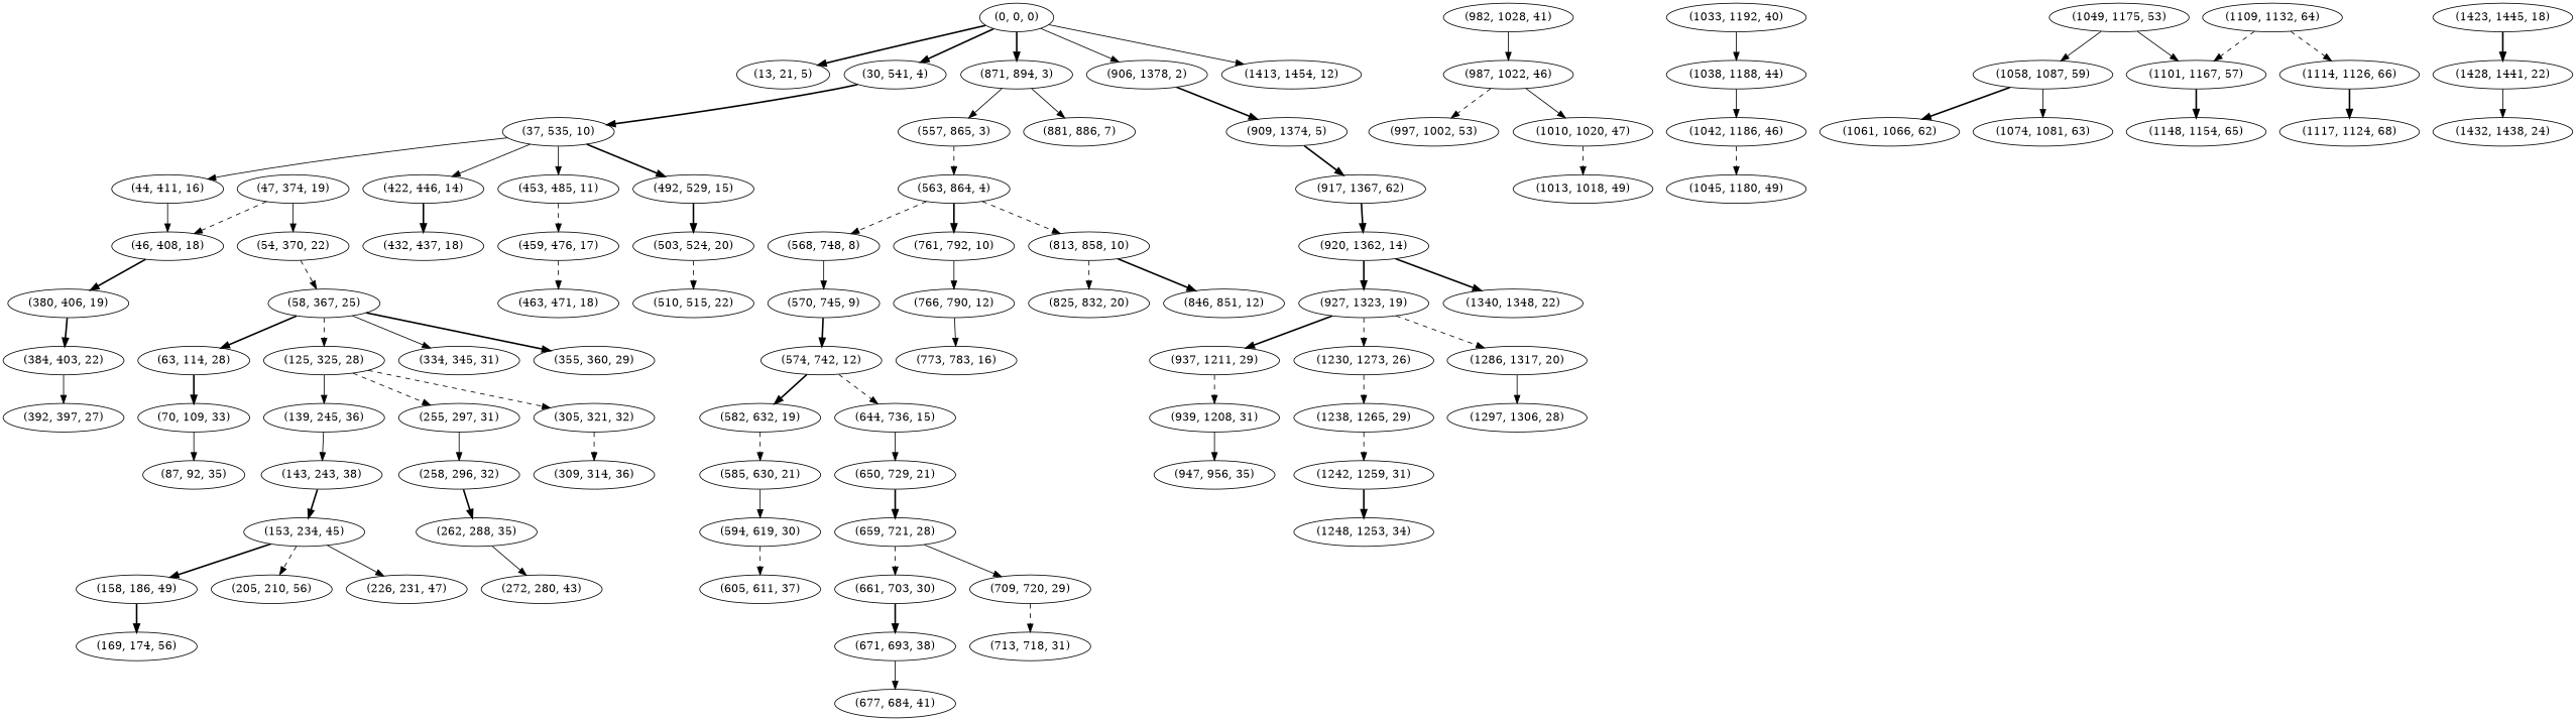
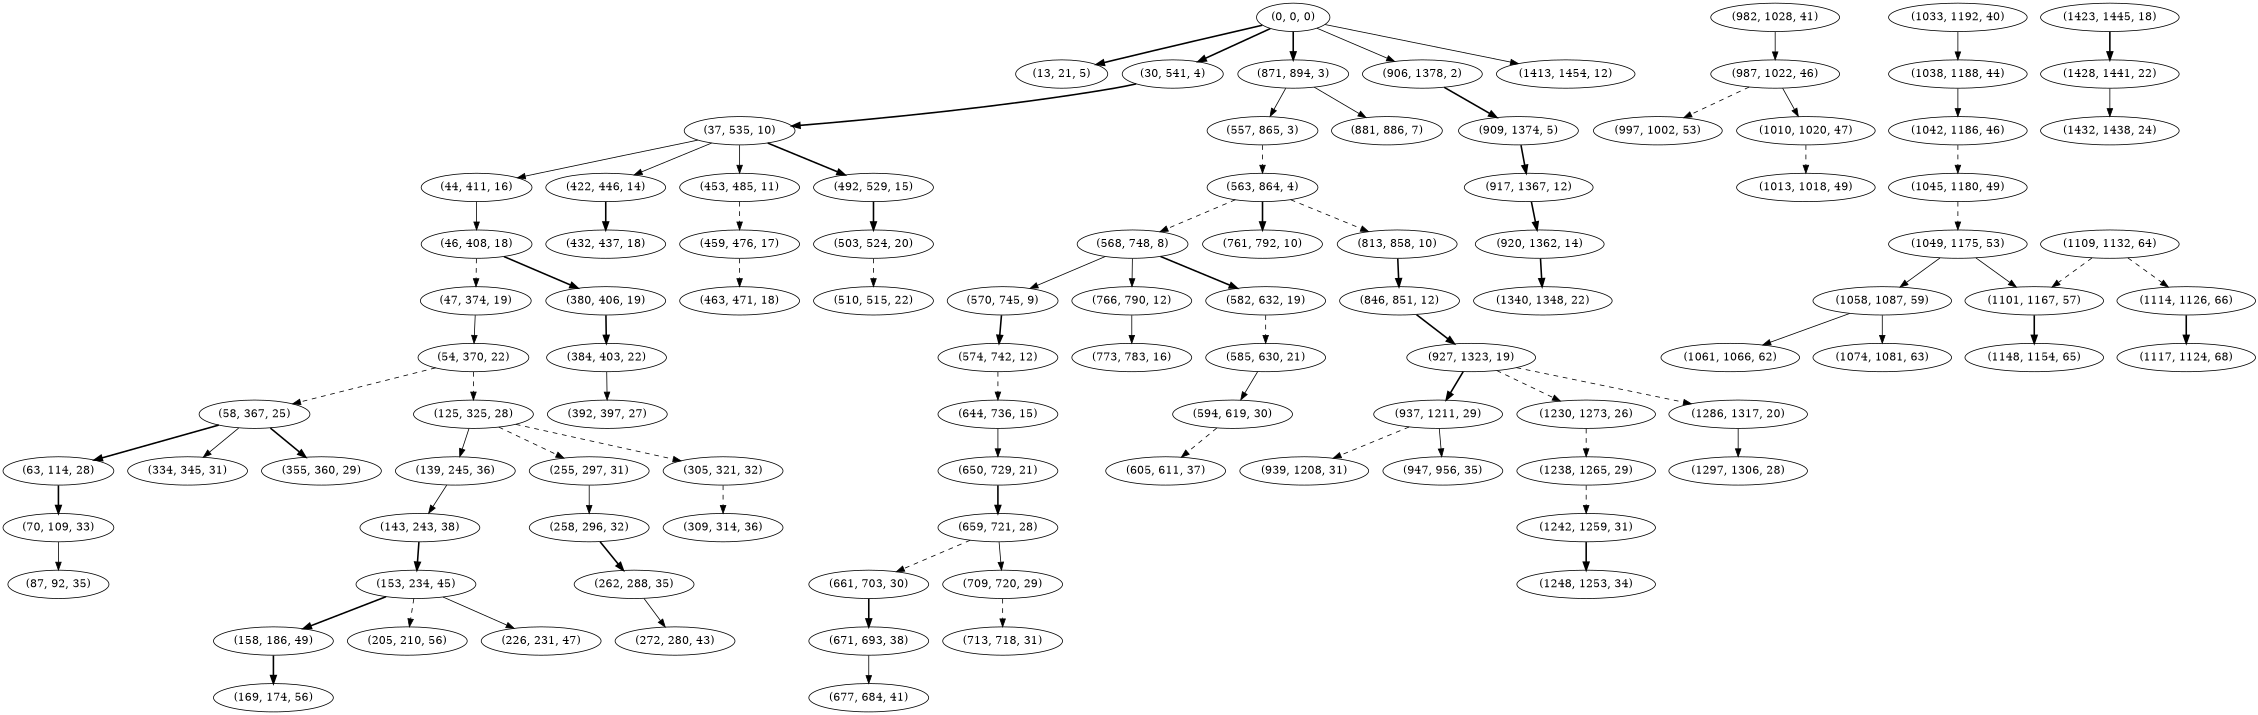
  digraph {
    edge [style=solid]
    "(0, 0, 0)"
    "(13, 21, 5)"
    "(30, 541, 4)"
    "(871, 894, 3)"
    "(906, 1378, 2)"
    "(1413, 1454, 12)"
    "(37, 535, 10)"
    "(557, 865, 3)"
    "(563, 864, 4)"
    "(881, 886, 7)"
    "(909, 1374, 5)"
    "(44, 411, 16)"
    "(422, 446, 14)"
    "(453, 485, 11)"
    "(492, 529, 15)"
    "(46, 408, 18)"
    "(432, 437, 18)"
    "(459, 476, 17)"
    "(503, 524, 20)"
    "(47, 374, 19)"
    "(380, 406, 19)"
    "(54, 370, 22)"
    "(384, 403, 22)"
    "(58, 367, 25)"
    "(63, 114, 28)"
    "(125, 325, 28)"
    "(334, 345, 31)"
    "(355, 360, 29)"
    "(70, 109, 33)"
    "(139, 245, 36)"
    "(255, 297, 31)"
    "(305, 321, 32)"
    "(87, 92, 35)"
    "(143, 243, 38)"
    "(258, 296, 32)"
    "(309, 314, 36)"
    "(153, 234, 45)"
    "(158, 186, 49)"
    "(205, 210, 56)"
    "(226, 231, 47)"
    "(169, 174, 56)"
    "(262, 288, 35)"
    "(272, 280, 43)"
    "(392, 397, 27)"
    "(463, 471, 18)"
    "(510, 515, 22)"
    "(568, 748, 8)"
    "(761, 792, 10)"
    "(813, 858, 10)"
    "(570, 745, 9)"
    "(766, 790, 12)"
-   "(825, 832, 20)"
    "(846, 851, 12)"
    "(574, 742, 12)"
    "(582, 632, 19)"
    "(644, 736, 15)"
    "(585, 630, 21)"
    "(650, 729, 21)"
    "(594, 619, 30)"
    "(605, 611, 37)"
    "(659, 721, 28)"
    "(661, 703, 30)"
    "(709, 720, 29)"
    "(671, 693, 38)"
    "(713, 718, 31)"
    "(677, 684, 41)"
    "(773, 783, 16)"
-   "(917, 1367, 12)" [label="(917, 1367, 62)"]
+   "(917, 1367, 12)"
    "(920, 1362, 14)"
    "(927, 1323, 19)"
    "(1340, 1348, 22)"
    "(937, 1211, 29)"
    "(1230, 1273, 26)"
    "(1286, 1317, 20)"
    "(939, 1208, 31)"
    "(1238, 1265, 29)"
    "(1297, 1306, 28)"
    "(947, 956, 35)"
    "(982, 1028, 41)"
    "(987, 1022, 46)"
    "(1033, 1192, 40)"
    "(1038, 1188, 44)"
    "(997, 1002, 53)"
    "(1010, 1020, 47)"
    "(1013, 1018, 49)"
    "(1042, 1186, 46)"
    "(1045, 1180, 49)"
    "(1049, 1175, 53)"
    "(1058, 1087, 59)"
    "(1101, 1167, 57)"
    "(1061, 1066, 62)"
    "(1074, 1081, 63)"
    "(1148, 1154, 65)"
    "(1109, 1132, 64)"
    "(1114, 1126, 66)"
    "(1117, 1124, 68)"
    "(1242, 1259, 31)"
    "(1248, 1253, 34)"
    "(1423, 1445, 18)"
    "(1428, 1441, 22)"
    "(1432, 1438, 24)"
    "(0, 0, 0)" -> "(13, 21, 5)" [style=bold]
    "(0, 0, 0)" -> "(30, 541, 4)" [style=bold]
    "(0, 0, 0)" -> "(871, 894, 3)" [style=bold]
    "(0, 0, 0)" -> "(906, 1378, 2)"
    "(0, 0, 0)" -> "(1413, 1454, 12)"
    "(30, 541, 4)" -> "(37, 535, 10)" [style=bold]
    "(871, 894, 3)" -> "(557, 865, 3)"
    "(871, 894, 3)" -> "(881, 886, 7)"
    "(906, 1378, 2)" -> "(909, 1374, 5)" [style=bold]
    "(37, 535, 10)" -> "(44, 411, 16)"
    "(37, 535, 10)" -> "(422, 446, 14)"
    "(37, 535, 10)" -> "(453, 485, 11)"
    "(37, 535, 10)" -> "(492, 529, 15)" [style=bold]
    "(557, 865, 3)" -> "(563, 864, 4)" [style=dashed]
    "(563, 864, 4)" -> "(568, 748, 8)" [style=dashed]
    "(563, 864, 4)" -> "(761, 792, 10)" [style=bold]
    "(563, 864, 4)" -> "(813, 858, 10)" [style=dashed]
    "(909, 1374, 5)" -> "(917, 1367, 12)" [style=bold]
    "(44, 411, 16)" -> "(46, 408, 18)"
    "(422, 446, 14)" -> "(432, 437, 18)" [style=bold]
    "(453, 485, 11)" -> "(459, 476, 17)" [style=dashed]
    "(492, 529, 15)" -> "(503, 524, 20)" [style=bold]
-   "(47, 374, 19)" -> "(46, 408, 18)" [style=dashed]
+   "(46, 408, 18)" -> "(47, 374, 19)" [style=dashed]
    "(46, 408, 18)" -> "(380, 406, 19)" [style=bold]
    "(459, 476, 17)" -> "(463, 471, 18)" [style=dashed]
    "(503, 524, 20)" -> "(510, 515, 22)" [style=dashed]
    "(47, 374, 19)" -> "(54, 370, 22)"
    "(380, 406, 19)" -> "(384, 403, 22)" [style=bold]
    "(54, 370, 22)" -> "(58, 367, 25)" [style=dashed]
    "(384, 403, 22)" -> "(392, 397, 27)"
    "(58, 367, 25)" -> "(63, 114, 28)" [style=bold]
-   "(58, 367, 25)" -> "(125, 325, 28)" [style=dashed]
+   "(54, 370, 22)" -> "(125, 325, 28)" [style=dashed]
    "(58, 367, 25)" -> "(334, 345, 31)"
    "(58, 367, 25)" -> "(355, 360, 29)" [style=bold]
    "(63, 114, 28)" -> "(70, 109, 33)" [style=bold]
    "(125, 325, 28)" -> "(139, 245, 36)"
    "(125, 325, 28)" -> "(255, 297, 31)" [style=dashed]
    "(125, 325, 28)" -> "(305, 321, 32)" [style=dashed]
    "(70, 109, 33)" -> "(87, 92, 35)"
    "(139, 245, 36)" -> "(143, 243, 38)"
    "(255, 297, 31)" -> "(258, 296, 32)"
    "(305, 321, 32)" -> "(309, 314, 36)" [style=dashed]
    "(143, 243, 38)" -> "(153, 234, 45)" [style=bold]
    "(258, 296, 32)" -> "(262, 288, 35)" [style=bold]
    "(153, 234, 45)" -> "(158, 186, 49)" [style=bold]
    "(153, 234, 45)" -> "(205, 210, 56)" [style=dashed]
    "(153, 234, 45)" -> "(226, 231, 47)"
    "(158, 186, 49)" -> "(169, 174, 56)" [style=bold]
    "(262, 288, 35)" -> "(272, 280, 43)"
    "(568, 748, 8)" -> "(570, 745, 9)"
-   "(761, 792, 10)" -> "(766, 790, 12)"
-   "(813, 858, 10)" -> "(825, 832, 20)" [style=dashed]
+   "(568, 748, 8)" -> "(766, 790, 12)"
    "(813, 858, 10)" -> "(846, 851, 12)" [style=bold]
    "(570, 745, 9)" -> "(574, 742, 12)" [style=bold]
    "(766, 790, 12)" -> "(773, 783, 16)"
-   "(574, 742, 12)" -> "(582, 632, 19)" [style=bold]
+   "(568, 748, 8)" -> "(582, 632, 19)" [style=bold]
    "(574, 742, 12)" -> "(644, 736, 15)" [style=dashed]
    "(582, 632, 19)" -> "(585, 630, 21)" [style=dashed]
    "(644, 736, 15)" -> "(650, 729, 21)"
    "(585, 630, 21)" -> "(594, 619, 30)"
    "(650, 729, 21)" -> "(659, 721, 28)" [style=bold]
    "(594, 619, 30)" -> "(605, 611, 37)" [style=dashed]
    "(659, 721, 28)" -> "(661, 703, 30)" [style=dashed]
    "(659, 721, 28)" -> "(709, 720, 29)"
    "(661, 703, 30)" -> "(671, 693, 38)" [style=bold]
    "(709, 720, 29)" -> "(713, 718, 31)" [style=dashed]
    "(671, 693, 38)" -> "(677, 684, 41)"
    "(917, 1367, 12)" -> "(920, 1362, 14)" [style=bold]
-   "(920, 1362, 14)" -> "(927, 1323, 19)" [style=bold]
+   "(846, 851, 12)" -> "(927, 1323, 19)" [style=bold]
    "(920, 1362, 14)" -> "(1340, 1348, 22)" [style=bold]
    "(927, 1323, 19)" -> "(937, 1211, 29)" [style=bold]
    "(927, 1323, 19)" -> "(1230, 1273, 26)" [style=dashed]
    "(927, 1323, 19)" -> "(1286, 1317, 20)" [style=dashed]
    "(937, 1211, 29)" -> "(939, 1208, 31)" [style=dashed]
    "(1230, 1273, 26)" -> "(1238, 1265, 29)" [style=dashed]
    "(1286, 1317, 20)" -> "(1297, 1306, 28)"
-   "(939, 1208, 31)" -> "(947, 956, 35)"
+   "(937, 1211, 29)" -> "(947, 956, 35)"
    "(1238, 1265, 29)" -> "(1242, 1259, 31)" [style=dashed]
    "(982, 1028, 41)" -> "(987, 1022, 46)"
    "(987, 1022, 46)" -> "(997, 1002, 53)" [style=dashed]
    "(987, 1022, 46)" -> "(1010, 1020, 47)"
    "(1033, 1192, 40)" -> "(1038, 1188, 44)"
    "(1038, 1188, 44)" -> "(1042, 1186, 46)"
    "(1010, 1020, 47)" -> "(1013, 1018, 49)" [style=dashed]
    "(1042, 1186, 46)" -> "(1045, 1180, 49)" [style=dashed]
+   "(1045, 1180, 49)" -> "(1049, 1175, 53)" [style=dashed]
    "(1049, 1175, 53)" -> "(1058, 1087, 59)"
    "(1049, 1175, 53)" -> "(1101, 1167, 57)"
-   "(1058, 1087, 59)" -> "(1061, 1066, 62)" [style=bold]
+   "(1058, 1087, 59)" -> "(1061, 1066, 62)"
    "(1058, 1087, 59)" -> "(1074, 1081, 63)"
    "(1101, 1167, 57)" -> "(1148, 1154, 65)" [style=bold]
    "(1109, 1132, 64)" -> "(1101, 1167, 57)" [style=dashed]
    "(1109, 1132, 64)" -> "(1114, 1126, 66)" [style=dashed]
    "(1114, 1126, 66)" -> "(1117, 1124, 68)" [style=bold]
    "(1242, 1259, 31)" -> "(1248, 1253, 34)" [style=bold]
    "(1423, 1445, 18)" -> "(1428, 1441, 22)" [style=bold]
    "(1428, 1441, 22)" -> "(1432, 1438, 24)"
  }
